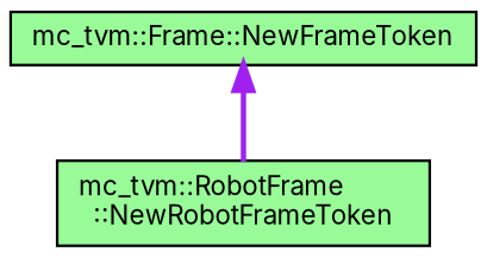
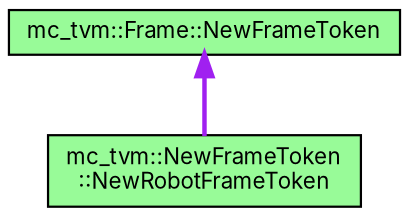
  digraph {
    fontname=Inter
    node [color=black fillcolor=palegreen fontname=Inter fontsize=10 shape=record style=filled]
-   n1 [fontcolor=black height=0.2 label="mc_tvm::RobotFrame\l::NewRobotFrameToken" width=0.4]
+   n1 [fontcolor=black height=0.2 label="mc_tvm::NewFrameToken\l::NewRobotFrameToken" width=0.4]
    n2 [height=0.2 label="mc_tvm::Frame::NewFrameToken" width=0.4]
    n2 -> n1 [color=purple dir=back fontname=Inter fontsize=10 labelfontname=Helvetica labelfontsize=10 style=bold]
  }
